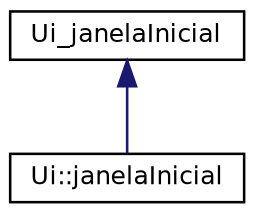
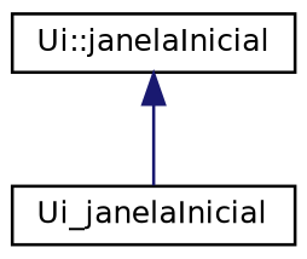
  digraph {
    rankdir=TB
    node [color=black fillcolor=white fontname=Helvetica fontsize=10 shape=record style=filled]
    n1 [height=0.2 label=Ui_janelaInicial width=0.4]
    n2 [height=0.2 label="Ui::janelaInicial" width=0.4]
-   n1 -> n2 [color=midnightblue dir=back fontname=Helvetica fontsize=10 labelfontname=Helvetica labelfontsize=10 style=solid]
+   n2 -> n1 [color=midnightblue dir=back fontname=Helvetica fontsize=10 labelfontname=Helvetica labelfontsize=10 style=solid]
  }
